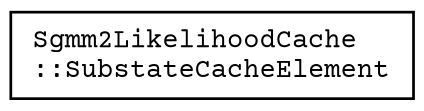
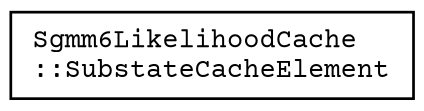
  digraph {
    rankdir=LR
    fontname="Courier Prime"
-   n1 [color=black fillcolor=white fontname="Courier Prime" fontsize=10 height=0.2 label="Sgmm2LikelihoodCache\l::SubstateCacheElement" shape=record style=filled width=0.4]
+   n1 [color=black fillcolor=white fontname="Courier Prime" fontsize=10 height=0.2 label="Sgmm6LikelihoodCache\l::SubstateCacheElement" shape=record style=filled width=0.4]
  }
